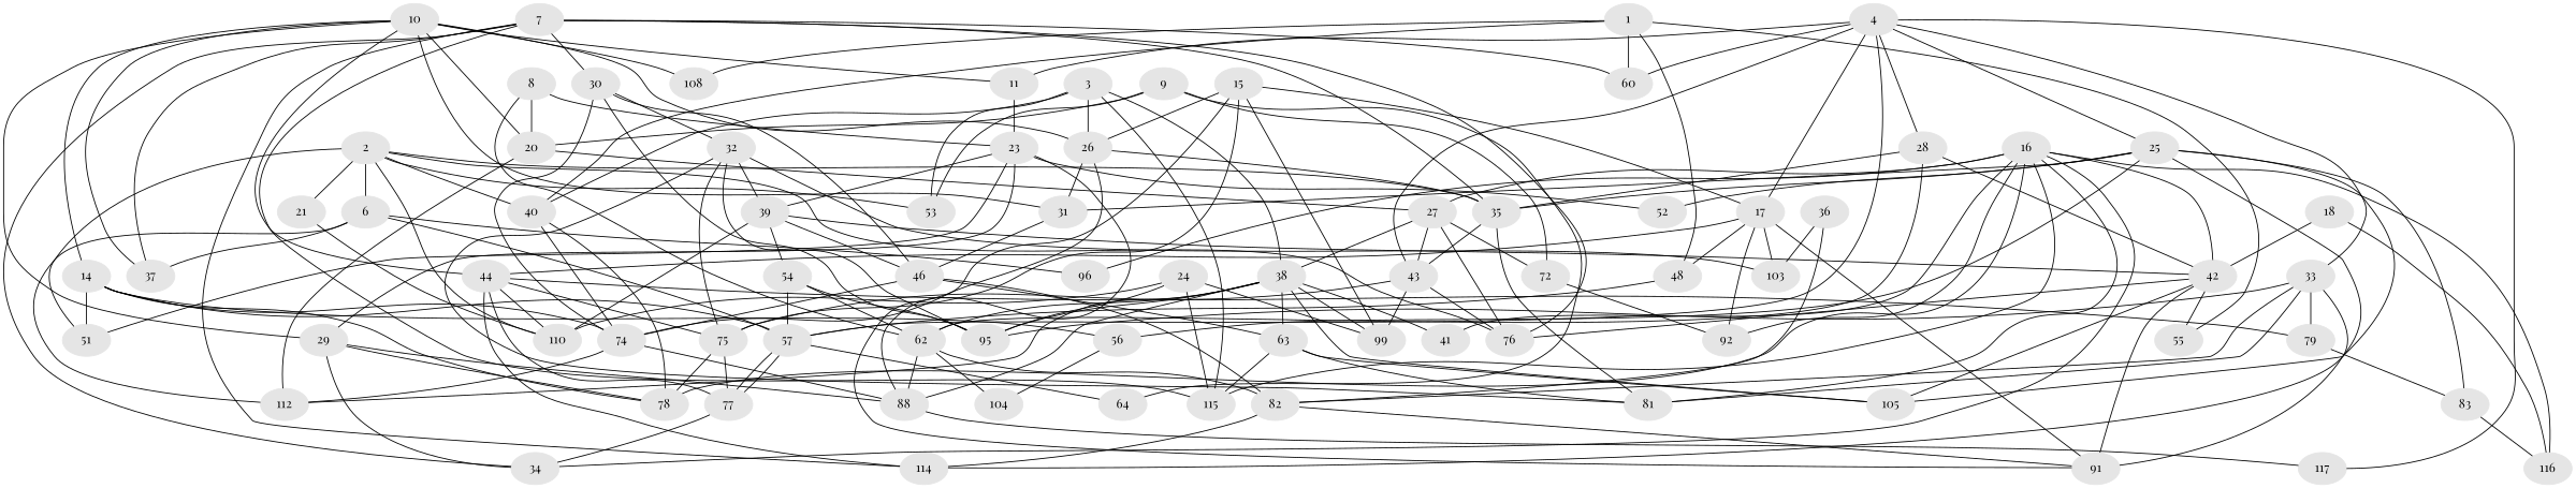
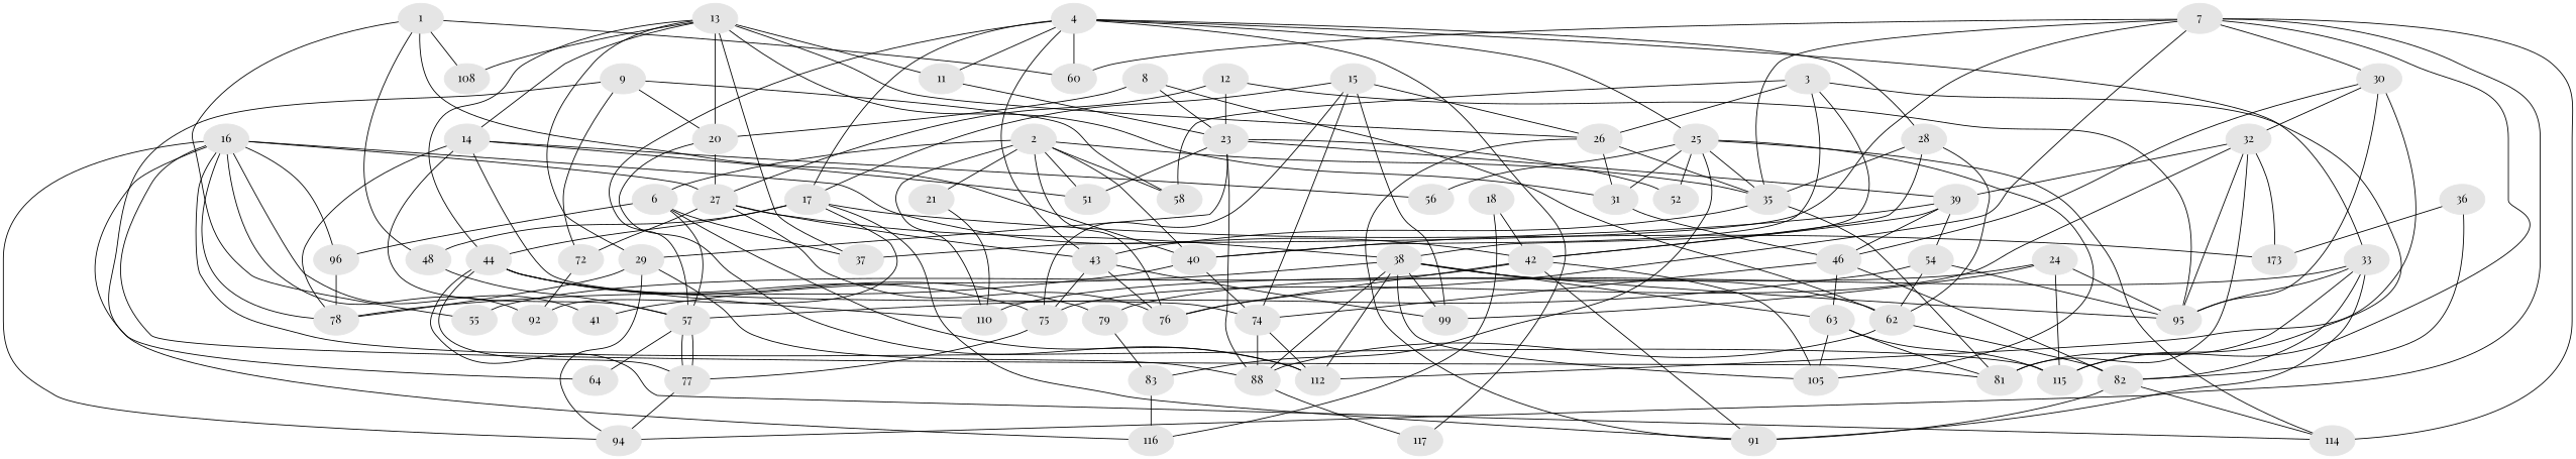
  graph {
    fontname="Playfair Display"
    node [color=gray90 fontname="Playfair Display" style=filled]
    edge [fontname="Playfair Display"]
    1 [super="+5"]
    40
    48
    60
    n5 [label=55]
    108
    74 [super="+107"]
    78
    57 [super="+66"]
    2 [super="+13"]
    6 [super="+67"]
    21
    35 [super="+55"]
    51
-   53
+   53 [label=58]
    76 [super="+86"]
    110
    37
    96
    112
    43 [super="+102"]
    81 [super="+87"]
    3 [super="+58"]
    26 [super="+93"]
    38 [super="+97"]
    115
    31
    91 [super="+109"]
    62 [super="+85"]
    95 [super="+100"]
    99
    41
    88 [super="+111"]
    105
    63 [super="+90"]
    4 [super="+106"]
    11
    17 [super="+19"]
    25 [super="+34"]
    28
    33 [super="+68"]
    117
    23 [super="+45"]
    44 [super="+73"]
    92
-   103
+   103 [label=173]
    114
    56
    52
    83
    42 [super="+47"]
    79
    82 [super="+98"]
    75 [super="+89"]
    64
    77
    7 [super="+59"]
    30 [super="+50"]
-   94 [label=34]
+   94
    29
    39 [super="+101"]
    32 [super="+71"]
    46 [super="+80"]
    20 [super="+70"]
    27 [super="+113"]
    8
-   104
    9 [super="+84"]
    72
-   10 [super="+49"]
+   10 [super="+49" label=13]
    14 [super="+22"]
+   12
    15 [super="+69"]
    16 [super="+61"]
    116
    18
    54
    24
    36
    1 -- 40
    1 -- 48
    1 -- 60
    1 -- n5
    1 -- 108
    40 -- 74
    40 -- 78
    48 -- 57
    74 -- 112
    74 -- 88
    57 -- 64
    57 -- 77
    57 -- 77
    2 -- 40
    2 -- 6
    2 -- 21
    2 -- 35
    2 -- 51
    2 -- 53
    2 -- 76
    2 -- 110
    6 -- 57
    6 -- 37
    6 -- 96
    6 -- 112
    21 -- 110
    35 -- 43
    35 -- 81
    43 -- 76
    43 -- 99
    43 -- 75
    3 -- 40
    3 -- 53
    3 -- 26
    3 -- 38
    3 -- 115
    26 -- 35
    26 -- 31
    26 -- 91
    38 -- 112
    38 -- 62
    38 -- 95
    38 -- 99
    38 -- 41
    38 -- 88
    38 -- 105
    38 -- 63
    31 -- 46
    62 -- 88
    62 -- 82
-   62 -- 104
    88 -- 117
    63 -- 81
    63 -- 115
    63 -- 105
    4 -- 60
    4 -- 57
    4 -- 43
    4 -- 11
    4 -- 17
    4 -- 25
    4 -- 28
    4 -- 33
    4 -- 117
    11 -- 23
    17 -- 48
    17 -- 91
    17 -- 44
    17 -- 92
    17 -- 103
    25 -- 35
    25 -- 31
    25 -- 105
    25 -- 114
    25 -- 56
    25 -- 52
    25 -- 83
    28 -- 35
    28 -- 62
    28 -- 42
    33 -- 81 [weight=2]
    33 -- 91
    33 -- 95
    33 -- 79
    33 -- 82
    23 -- 51
    23 -- 88
    23 -- 52
    23 -- 29
    23 -- 39
    44 -- 110
    44 -- 114
    44 -- 79
    44 -- 75
    44 -- 77
-   56 -- 104
    83 -- 116
    42 -- n5
    42 -- 76
    42 -- 91
    42 -- 105
    79 -- 83
    82 -- 91
    82 -- 114
-   75 -- 78
+   96 -- 78
    75 -- 77
    77 -- 94
    7 -- 60
    7 -- 35
    7 -- 76
    7 -- 37
    7 -- 115
    7 -- 114
    7 -- 30
    7 -- 94
-   30 -- 74
+   30 -- 112
    30 -- 95
    30 -- 32
    30 -- 46
    29 -- 78
    29 -- 88
    29 -- 94
-   39 -- 110
+   39 -- 40
    39 -- 42
    39 -- 46
    39 -- 54
    32 -- 81
    32 -- 95
    32 -- 103
    32 -- 75
    32 -- 39
    46 -- 74
    46 -- 63
    46 -- 82 [weight=2]
    20 -- 112
    20 -- 27
    27 -- 76
    27 -- 43
    27 -- 38
    27 -- 72
    8 -- 62
    8 -- 23
    8 -- 20 [weight=2]
    9 -- 53
    9 -- 64
    9 -- 20
    9 -- 72
    72 -- 92
    10 -- 108
    10 -- 37
    10 -- 26
    10 -- 31
    10 -- 11
    10 -- 44
    10 -- 29
    10 -- 20
    10 -- 14
    14 -- 74 [weight=2]
    14 -- 78
    14 -- 57
    14 -- 51
    14 -- 56
+   12 -- 95
+   12 -- 23
+   12 -- 27
    15 -- 74
    15 -- 26
    15 -- 99
    15 -- 17
    15 -- 75
    16 -- 78
    16 -- 96
    16 -- 81
    16 -- 115
    16 -- 41
    16 -- 92
    16 -- 42
    16 -- 94
    16 -- 27
    16 -- 116
    18 -- 42
    18 -- 116
    54 -- 57
    54 -- 62
    54 -- 95
    24 -- 110
    24 -- 115
    24 -- 95
    24 -- 99
    36 -- 103
    36 -- 82
  }
